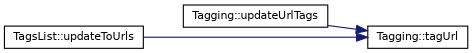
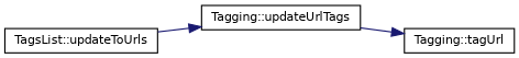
  digraph {
    rankdir=RL
    node [color=black fillcolor=white fontname=Helvetica fontsize=10 shape=record style=filled]
    edge [color=midnightblue dir=back fontname=Helvetica fontsize=10 labelfontname=Helvetica labelfontsize=10 style=solid]
    n1 [height=0.2 label="Tagging::tagUrl" width=0.4]
    n2 [height=0.2 label="Tagging::updateUrlTags" width=0.4]
    n3 [height=0.2 label="TagsList::updateToUrls" width=0.4]
    n1 -> n2
-   n1 -> n3
+   n2 -> n3
  }
